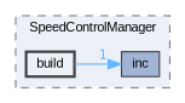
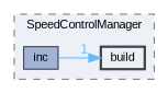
  digraph {
    compound=true
    rankdir=LR
    fontname="Liberation Sans"
    node [color=grey25 fontname="Liberation Sans" fontsize=10 shape=box]
    n1 [fillcolor="#a2b4d6" height=0.2 label=inc style=filled width=0.4]
    n2 [fillcolor="#edf0f7" height=0.2 label=build style="filled,bold" width=0.4]
    subgraph cluster_1 {
      bgcolor="#edf0f7"
      fontsize=10
      label=SpeedControlManager
      pencolor=grey50
      style="filled,dashed"
      n1
      n2
    }
-   n2 -> n1 [color=steelblue1 fontcolor=steelblue1 fontname="Liberation Sans" fontsize=10 headlabel=1 labeldistance=1.5 labelfontname=Helvetica labelfontsize=10]
+   n1 -> n2 [color=steelblue1 fontcolor=steelblue1 fontname="Liberation Sans" fontsize=10 headlabel=1 labeldistance=1.5 labelfontname=Helvetica labelfontsize=10]
  }
